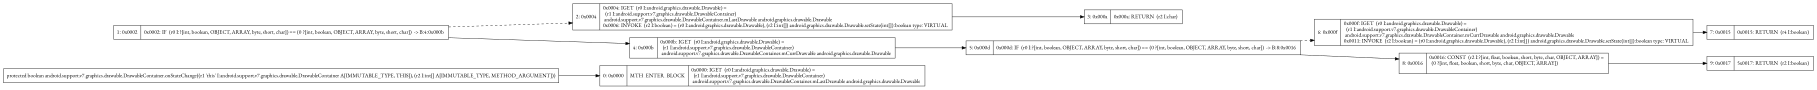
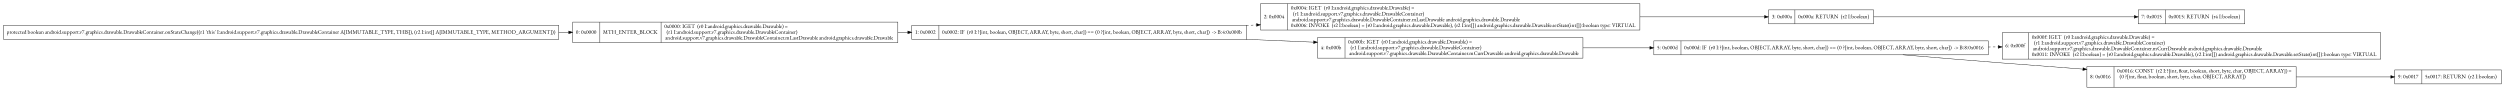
  digraph {
    fontname="EB Garamond"
    rankdir=LR
    node [fontname="EB Garamond" shape=record]
    edge [fontname="EB Garamond"]
    n1 [label="{0\:\ 0x0000|MTH_ENTER_BLOCK\l|0x0000: IGET  (r0 I:android.graphics.drawable.Drawable) = \l  (r1 I:android.support.v7.graphics.drawable.DrawableContainer)\l android.support.v7.graphics.drawable.DrawableContainer.mLastDrawable android.graphics.drawable.Drawable \l}"]
    n2 [label="{1\:\ 0x0002|0x0002: IF  (r0 I:?[int, boolean, OBJECT, ARRAY, byte, short, char]) == (0 ?[int, boolean, OBJECT, ARRAY, byte, short, char])  \-\> B:4:0x000b \l}"]
    n3 [label="{2\:\ 0x0004|0x0004: IGET  (r0 I:android.graphics.drawable.Drawable) = \l  (r1 I:android.support.v7.graphics.drawable.DrawableContainer)\l android.support.v7.graphics.drawable.DrawableContainer.mLastDrawable android.graphics.drawable.Drawable \l0x0006: INVOKE  (r2 I:boolean) = (r0 I:android.graphics.drawable.Drawable), (r2 I:int[]) android.graphics.drawable.Drawable.setState(int[]):boolean type: VIRTUAL \l}"]
    n4 [label="{4\:\ 0x000b|0x000b: IGET  (r0 I:android.graphics.drawable.Drawable) = \l  (r1 I:android.support.v7.graphics.drawable.DrawableContainer)\l android.support.v7.graphics.drawable.DrawableContainer.mCurrDrawable android.graphics.drawable.Drawable \l}"]
-   n5 [label="{3\:\ 0x000a|0x000a: RETURN  (r2 I:char) \l}"]
+   n5 [label="{3\:\ 0x000a|0x000a: RETURN  (r2 I:boolean) \l}"]
    n6 [label="{5\:\ 0x000d|0x000d: IF  (r0 I:?[int, boolean, OBJECT, ARRAY, byte, short, char]) == (0 ?[int, boolean, OBJECT, ARRAY, byte, short, char])  \-\> B:8:0x0016 \l}"]
    n7 [label="{6\:\ 0x000f|0x000f: IGET  (r0 I:android.graphics.drawable.Drawable) = \l  (r1 I:android.support.v7.graphics.drawable.DrawableContainer)\l android.support.v7.graphics.drawable.DrawableContainer.mCurrDrawable android.graphics.drawable.Drawable \l0x0011: INVOKE  (r2 I:boolean) = (r0 I:android.graphics.drawable.Drawable), (r2 I:int[]) android.graphics.drawable.Drawable.setState(int[]):boolean type: VIRTUAL \l}"]
    n8 [label="{8\:\ 0x0016|0x0016: CONST  (r2 I:?[int, float, boolean, short, byte, char, OBJECT, ARRAY]) = \l  (0 ?[int, float, boolean, short, byte, char, OBJECT, ARRAY])\l \l}"]
    n9 [label="{7\:\ 0x0015|0x0015: RETURN  (r4 I:boolean) \l}"]
    n10 [label="{9\:\ 0x0017|5x0017: RETURN  (r2 I:boolean) \l}"]
    n11 [label="{protected boolean android.support.v7.graphics.drawable.DrawableContainer.onStateChange((r1 'this' I:android.support.v7.graphics.drawable.DrawableContainer A[IMMUTABLE_TYPE, THIS]), (r2 I:int[] A[IMMUTABLE_TYPE, METHOD_ARGUMENT])) }"]
+   n1 -> n2
    n2 -> n3 [style=dashed]
    n2 -> n4
    n3 -> n5
    n4 -> n6
    n6 -> n7 [style=dashed]
    n6 -> n8
-   n7 -> n9
+   n5 -> n9
    n8 -> n10
    n11 -> n1
  }
